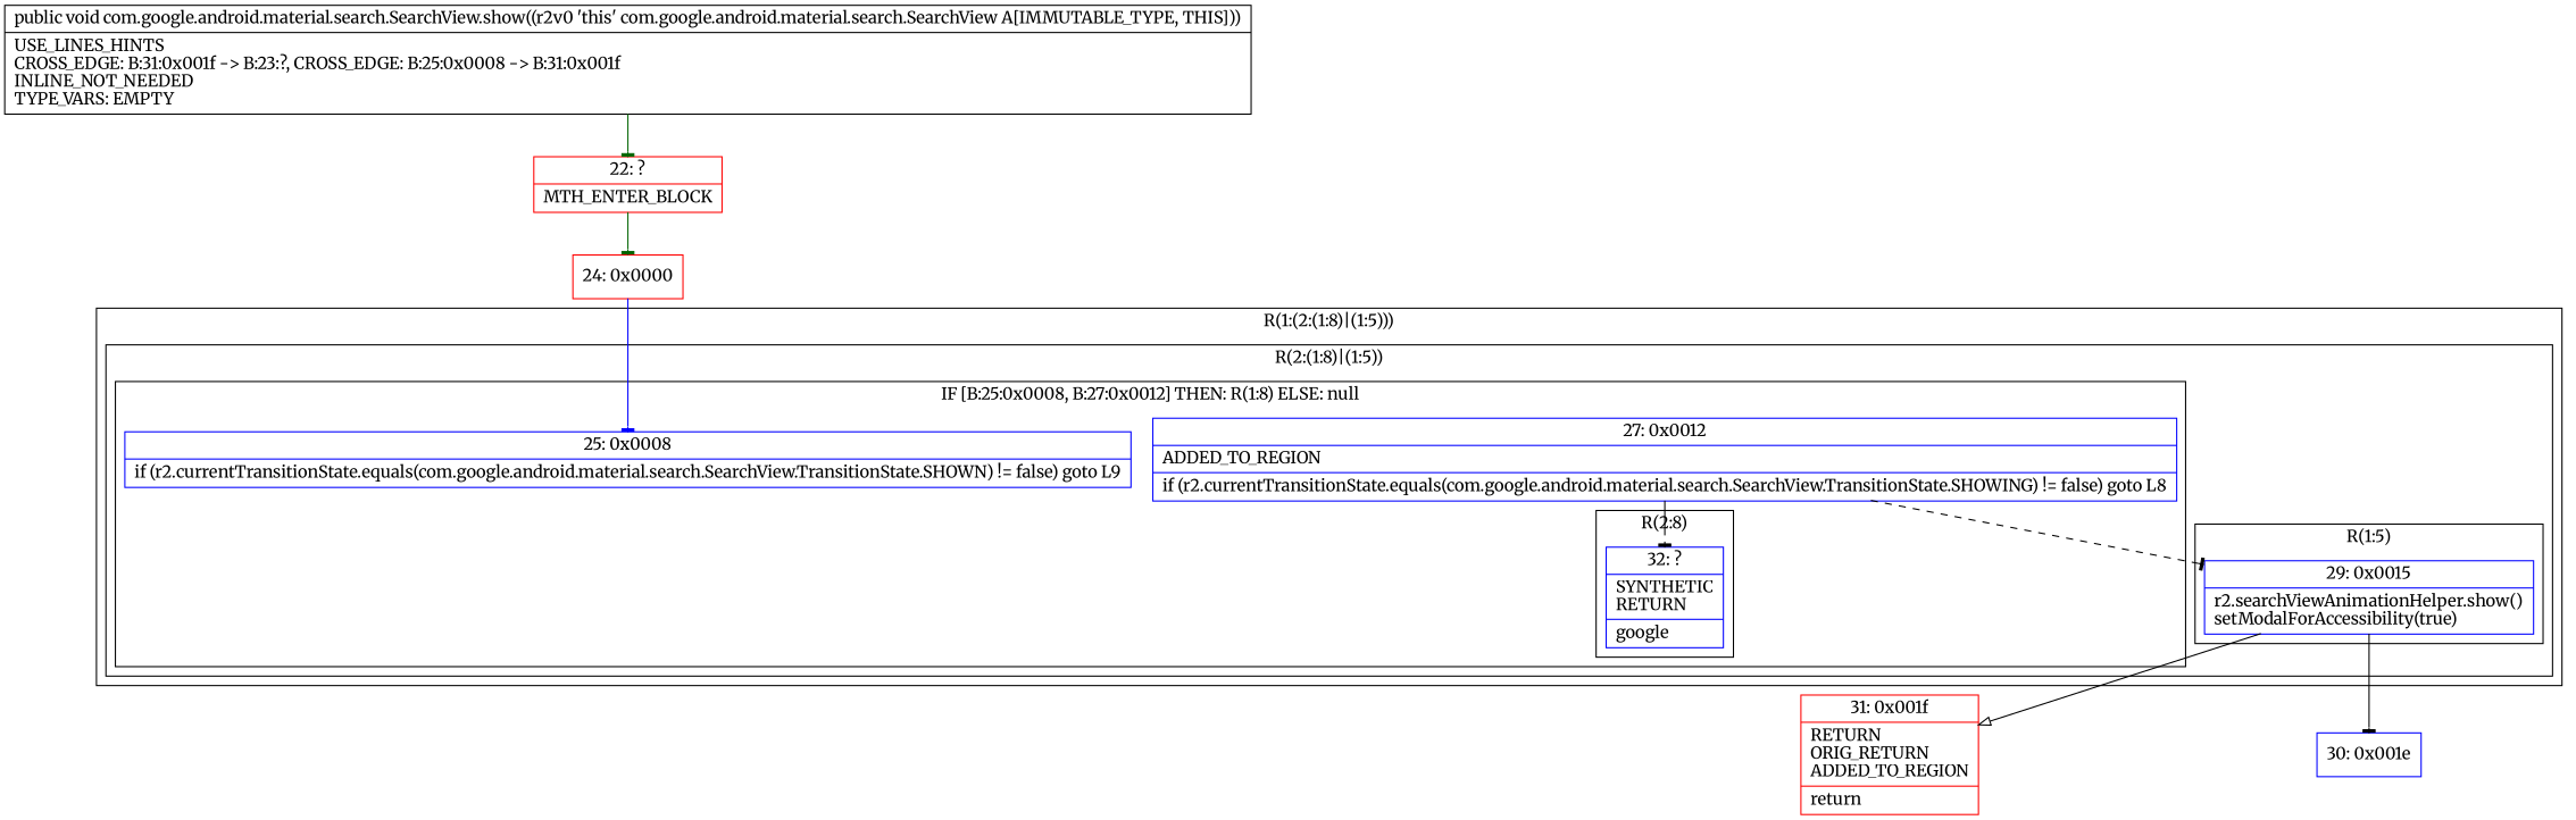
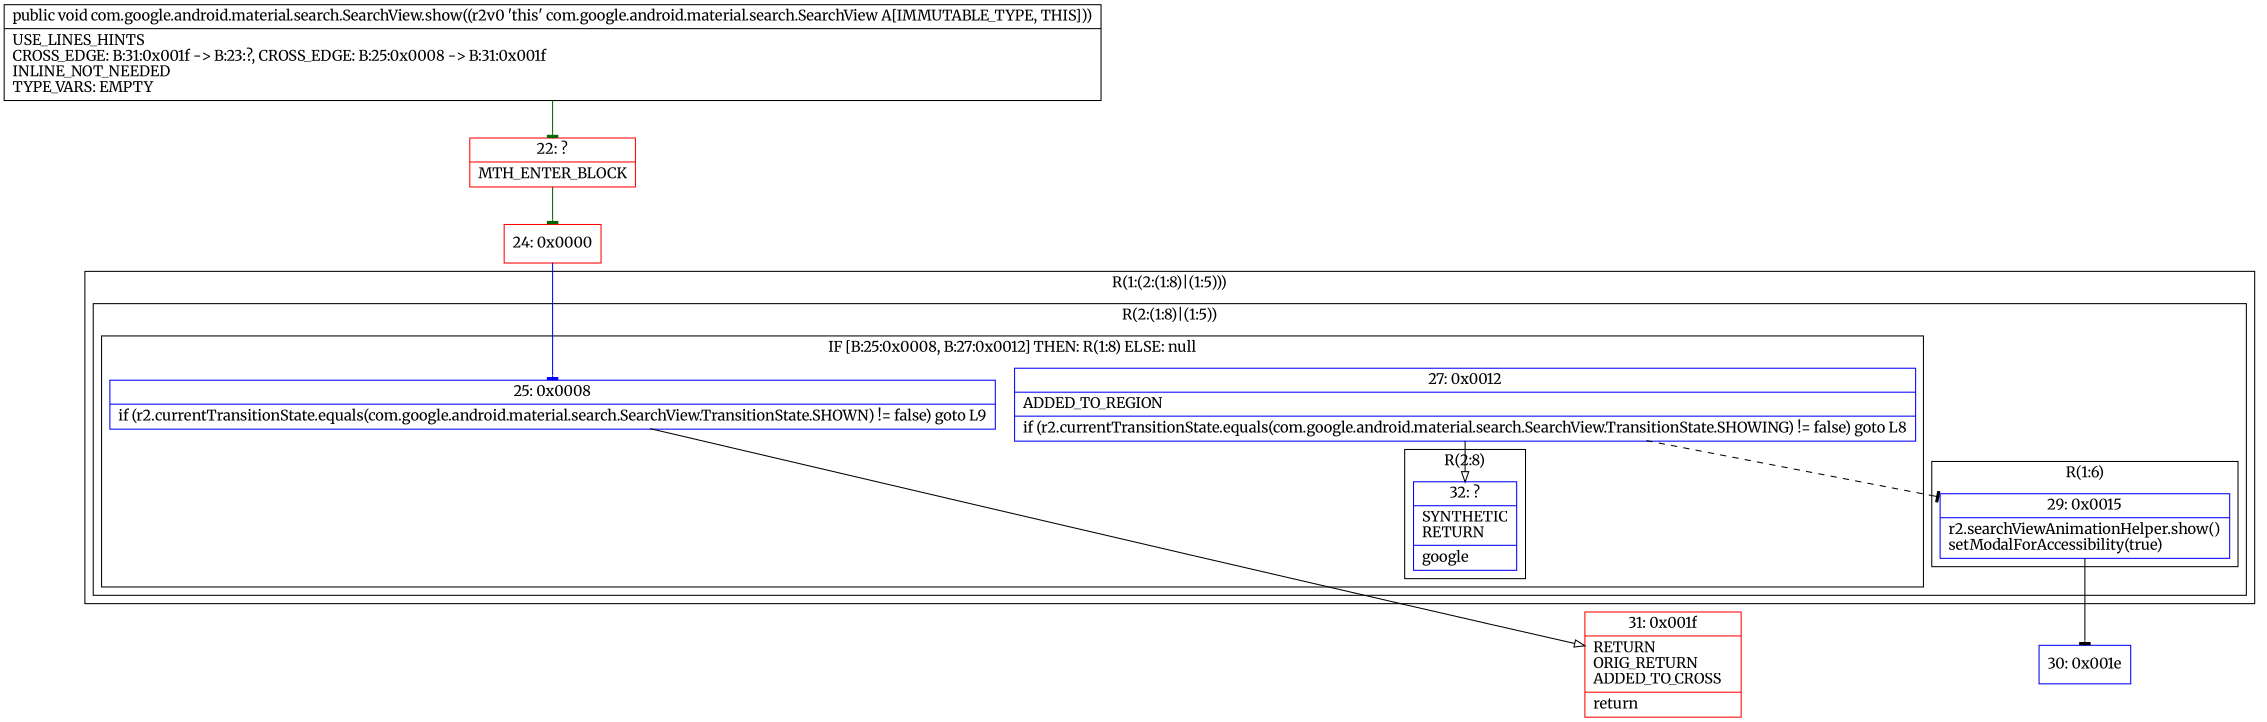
  digraph {
    fontname=Merriweather
    node [color=blue fontname=Merriweather shape=record]
    edge [arrowhead=tee color=black fontname=Merriweather]
    n1 [label="{32\:\ ?|SYNTHETIC\lRETURN\l|google\l}"]
    n2 [label="{25\:\ 0x0008|if (r2.currentTransitionState.equals(com.google.android.material.search.SearchView.TransitionState.SHOWN) != false) goto L9\l}"]
    n3 [label="{27\:\ 0x0012|ADDED_TO_REGION\l|if (r2.currentTransitionState.equals(com.google.android.material.search.SearchView.TransitionState.SHOWING) != false) goto L8\l}"]
    n4 [label="{29\:\ 0x0015|r2.searchViewAnimationHelper.show()\lsetModalForAccessibility(true)\l}"]
-   n5 [color=red label="{31\:\ 0x001f|RETURN\lORIG_RETURN\lADDED_TO_REGION\l|return\l}"]
+   n5 [color=red label="{31\:\ 0x001f|RETURN\lORIG_RETURN\lADDED_TO_CROSS\l|return\l}"]
    n6 [label="{30\:\ 0x001e}"]
    n7 [color=red label="{22\:\ ?|MTH_ENTER_BLOCK\l}"]
    n8 [color=red label="{24\:\ 0x0000}"]
    n9 [label="{public void com.google.android.material.search.SearchView.show((r2v0 'this' com.google.android.material.search.SearchView A[IMMUTABLE_TYPE, THIS]))  | USE_LINES_HINTS\lCROSS_EDGE: B:31:0x001f \-\> B:23:?, CROSS_EDGE: B:25:0x0008 \-\> B:31:0x001f\lINLINE_NOT_NEEDED\lTYPE_VARS: EMPTY\l}" color=""]
    subgraph cluster_1 {
      label="R(1:(2:(1:8)|(1:5)))"
      subgraph cluster_2 {
        label="R(2:(1:8)|(1:5))"
        subgraph cluster_3 {
          label="IF [B:25:0x0008, B:27:0x0012] THEN: R(1:8) ELSE: null"
          n2
          n3
          subgraph cluster_4 {
            label="R(2:8)"
            n1
          }
        }
        subgraph cluster_5 {
-         label="R(1:5)"
+         label="R(1:6)"
          n4
        }
      }
    }
-   n4 -> n5 [arrowhead=onormal]
-   n3 -> n1
+   n2 -> n5 [arrowhead=onormal]
+   n3 -> n1 [arrowhead=onormal]
    n3 -> n4 [style=dashed]
    n4 -> n6
    n7 -> n8 [color=darkgreen]
    n8 -> n2 [color=blue]
    n9 -> n7 [color=darkgreen]
  }
